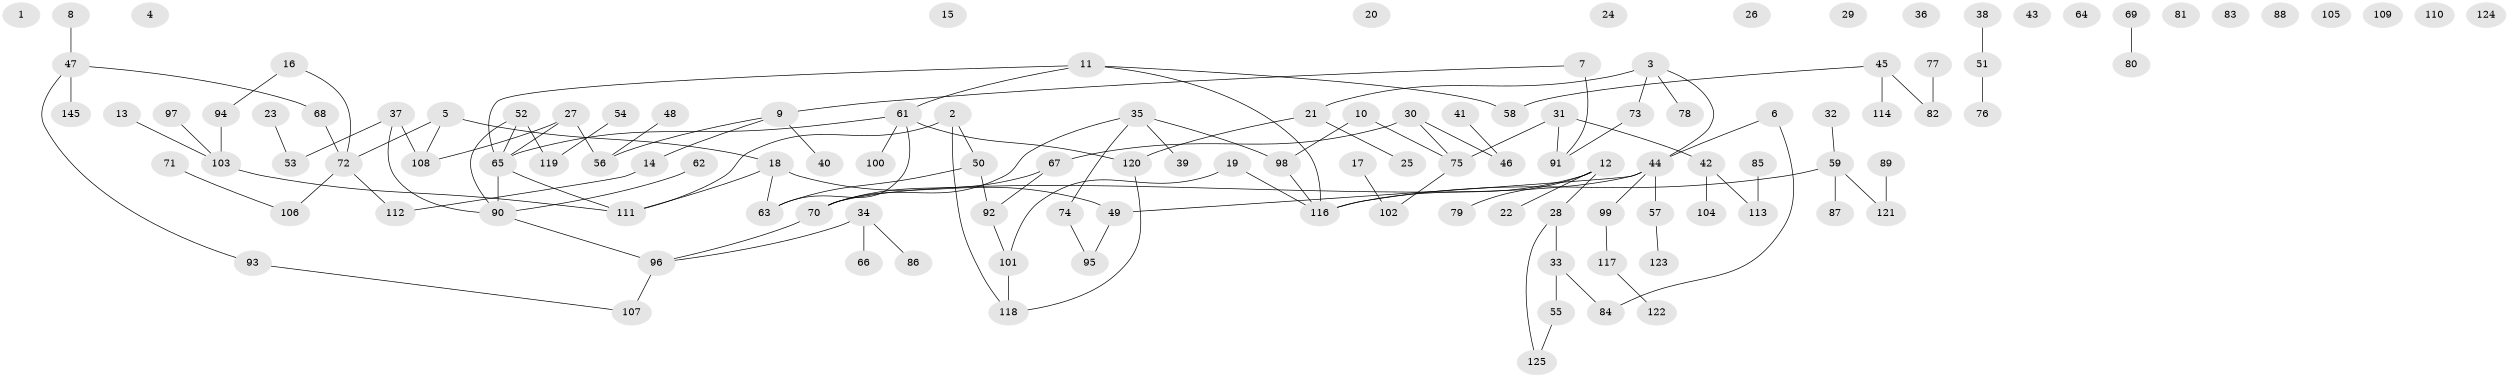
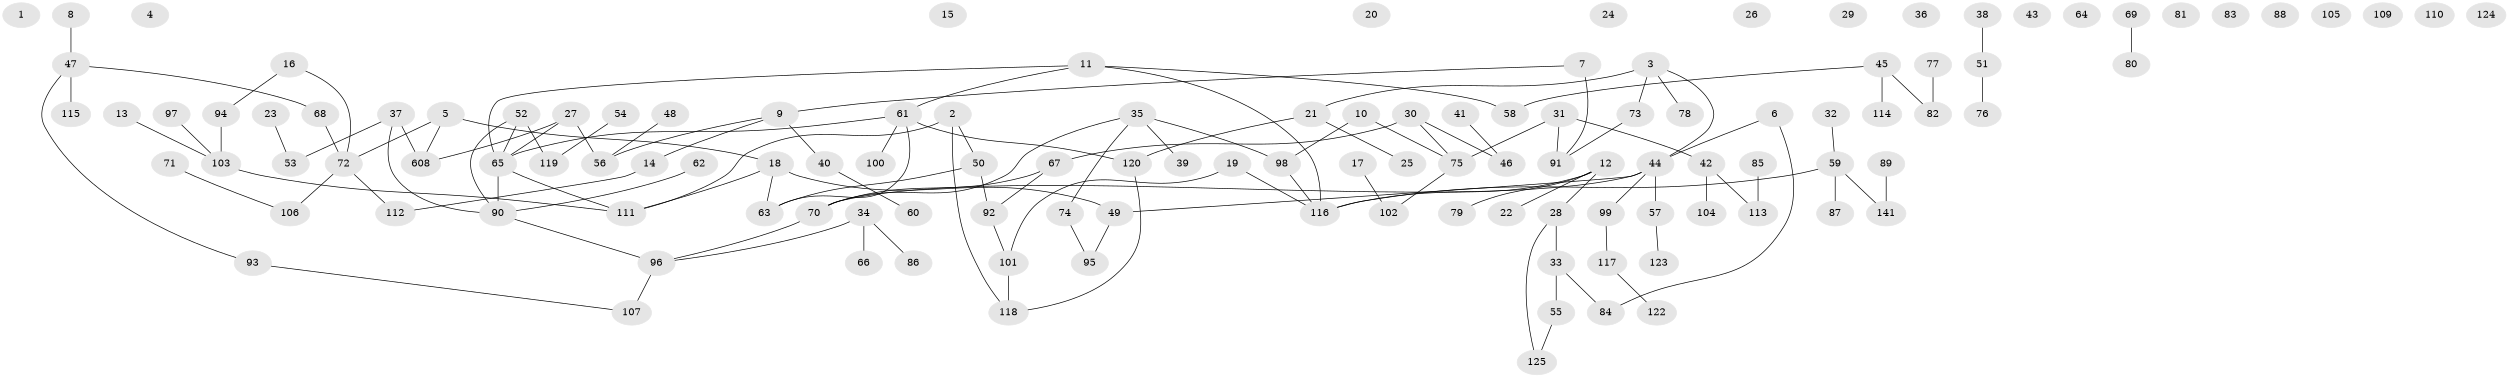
  graph {
    node [color=gray90 style=filled]
    1
    2
    50
    111
    118
    63
    92
    3
    21
    44
    73
    78
    25
    120
    49
    70
    57
    99
    91
    4
    5
    18
    72
-   108
+   108 [label=608]
    112
    106
    6
    84
    7
    9
    14
    40
    56
    8
    47
    68
    93
-   115 [label=145]
+   115
+   60
    10
    75
    98
    102
    116
    11
    58
    61
    65
    100
    90
    12
    22
    28
    79
    33
    125
    13
    103
    15
    16
    94
    17
    95
    19
    101
    20
    23
    53
    24
    26
    27
    55
    29
    30
    46
    67
    31
    42
    104
    113
    32
    59
    87
-   121
+   121 [label=141]
    34
    66
    86
    96
    107
    35
    39
    74
    36
    37
    38
    51
    76
    41
    43
    123
    117
    45
    82
    114
    48
    52
    119
    54
    62
    64
    69
    80
    71
    77
    81
    83
    85
    88
    89
    97
    122
    105
    109
    110
    124
    2 -- 50
    2 -- 111
    2 -- 118
    50 -- 63
    50 -- 92
    92 -- 101
    3 -- 21
    3 -- 44
    3 -- 73
    3 -- 78
    21 -- 25
    21 -- 120
    44 -- 49
    44 -- 70
    44 -- 57
    44 -- 99
    73 -- 91
    120 -- 118
    49 -- 95
    70 -- 96
    57 -- 123
    99 -- 117
    5 -- 18
    5 -- 72
    5 -- 108
    18 -- 111
    18 -- 63
    18 -- 49
    72 -- 112
    72 -- 106
    6 -- 44
    6 -- 84
    7 -- 91
    7 -- 9
    9 -- 14
    9 -- 40
    9 -- 56
    14 -- 112
+   40 -- 60
    8 -- 47
    47 -- 68
    47 -- 93
    47 -- 115
    68 -- 72
    93 -- 107
    10 -- 75
    10 -- 98
    75 -- 102
    98 -- 116
    11 -- 116
    11 -- 58
    11 -- 61
    11 -- 65
    61 -- 63
    61 -- 120
    61 -- 65
    61 -- 100
    65 -- 111
    65 -- 90
    90 -- 96
    12 -- 116
    12 -- 22
    12 -- 28
    12 -- 79
    28 -- 33
    28 -- 125
    33 -- 84
    33 -- 55
    13 -- 103
    103 -- 111
    16 -- 72
    16 -- 94
    94 -- 103
    17 -- 102
    19 -- 116
    19 -- 101
    101 -- 118
    23 -- 53
    27 -- 108
    27 -- 56
    27 -- 65
    55 -- 125
    30 -- 75
    30 -- 46
    30 -- 67
    67 -- 92
    67 -- 70
    31 -- 91
    31 -- 75
    31 -- 42
    42 -- 104
    42 -- 113
    32 -- 59
    59 -- 116
    59 -- 87
    59 -- 121
    34 -- 66
    34 -- 86
    34 -- 96
    96 -- 107
    35 -- 70
    35 -- 98
    35 -- 39
    35 -- 74
    74 -- 95
    37 -- 108
    37 -- 90
    37 -- 53
    38 -- 51
    51 -- 76
    41 -- 46
    117 -- 122
    45 -- 58
    45 -- 82
    45 -- 114
    48 -- 56
    52 -- 65
    52 -- 90
    52 -- 119
    54 -- 119
    62 -- 90
    69 -- 80
    71 -- 106
    77 -- 82
    85 -- 113
    89 -- 121
    97 -- 103
  }
